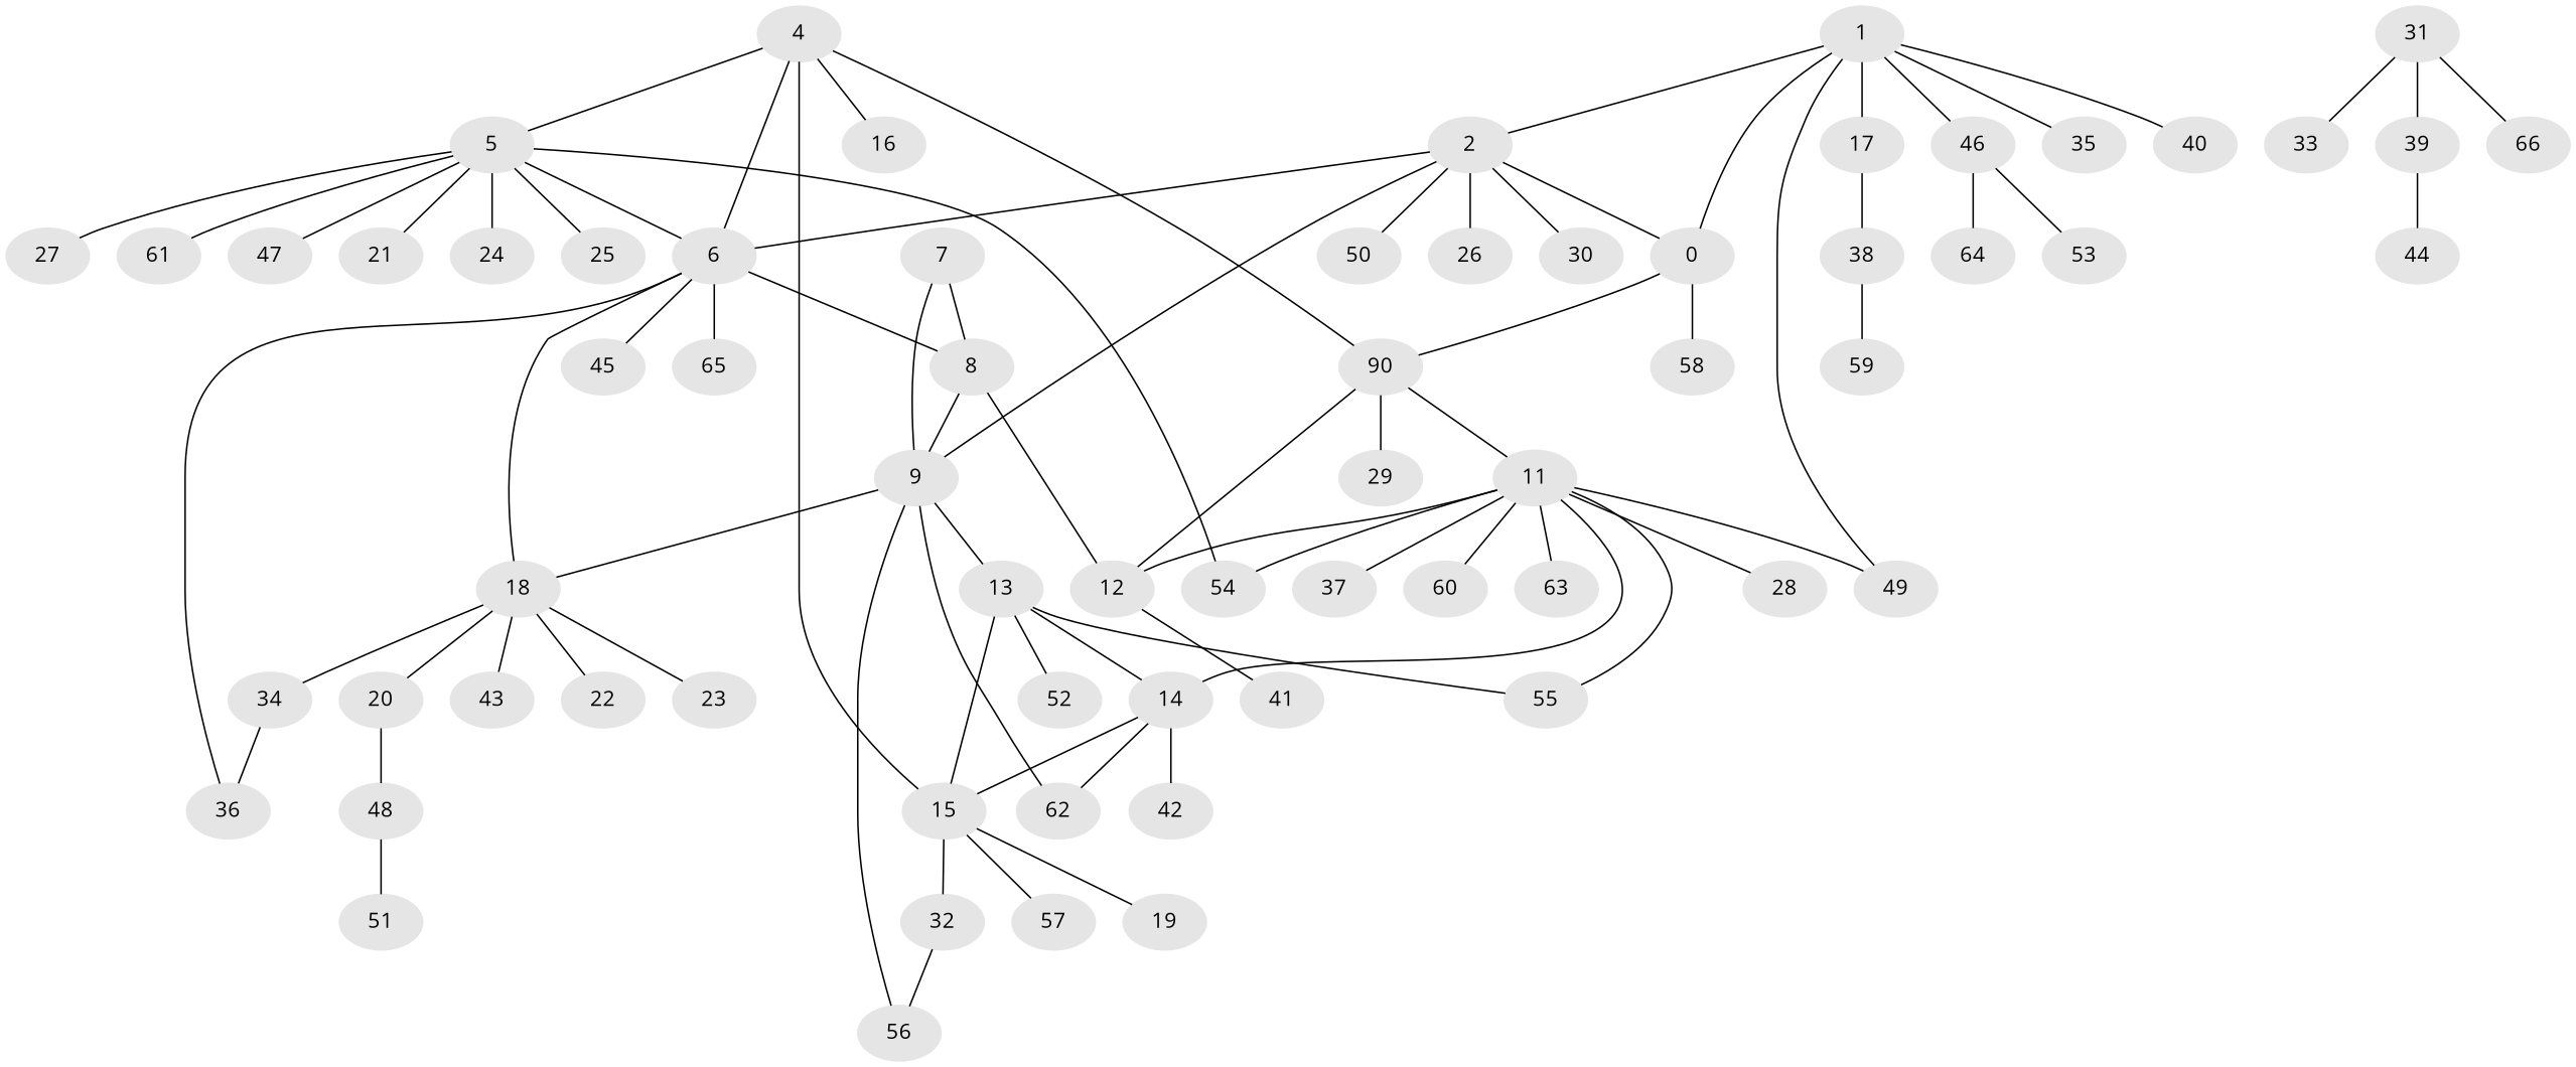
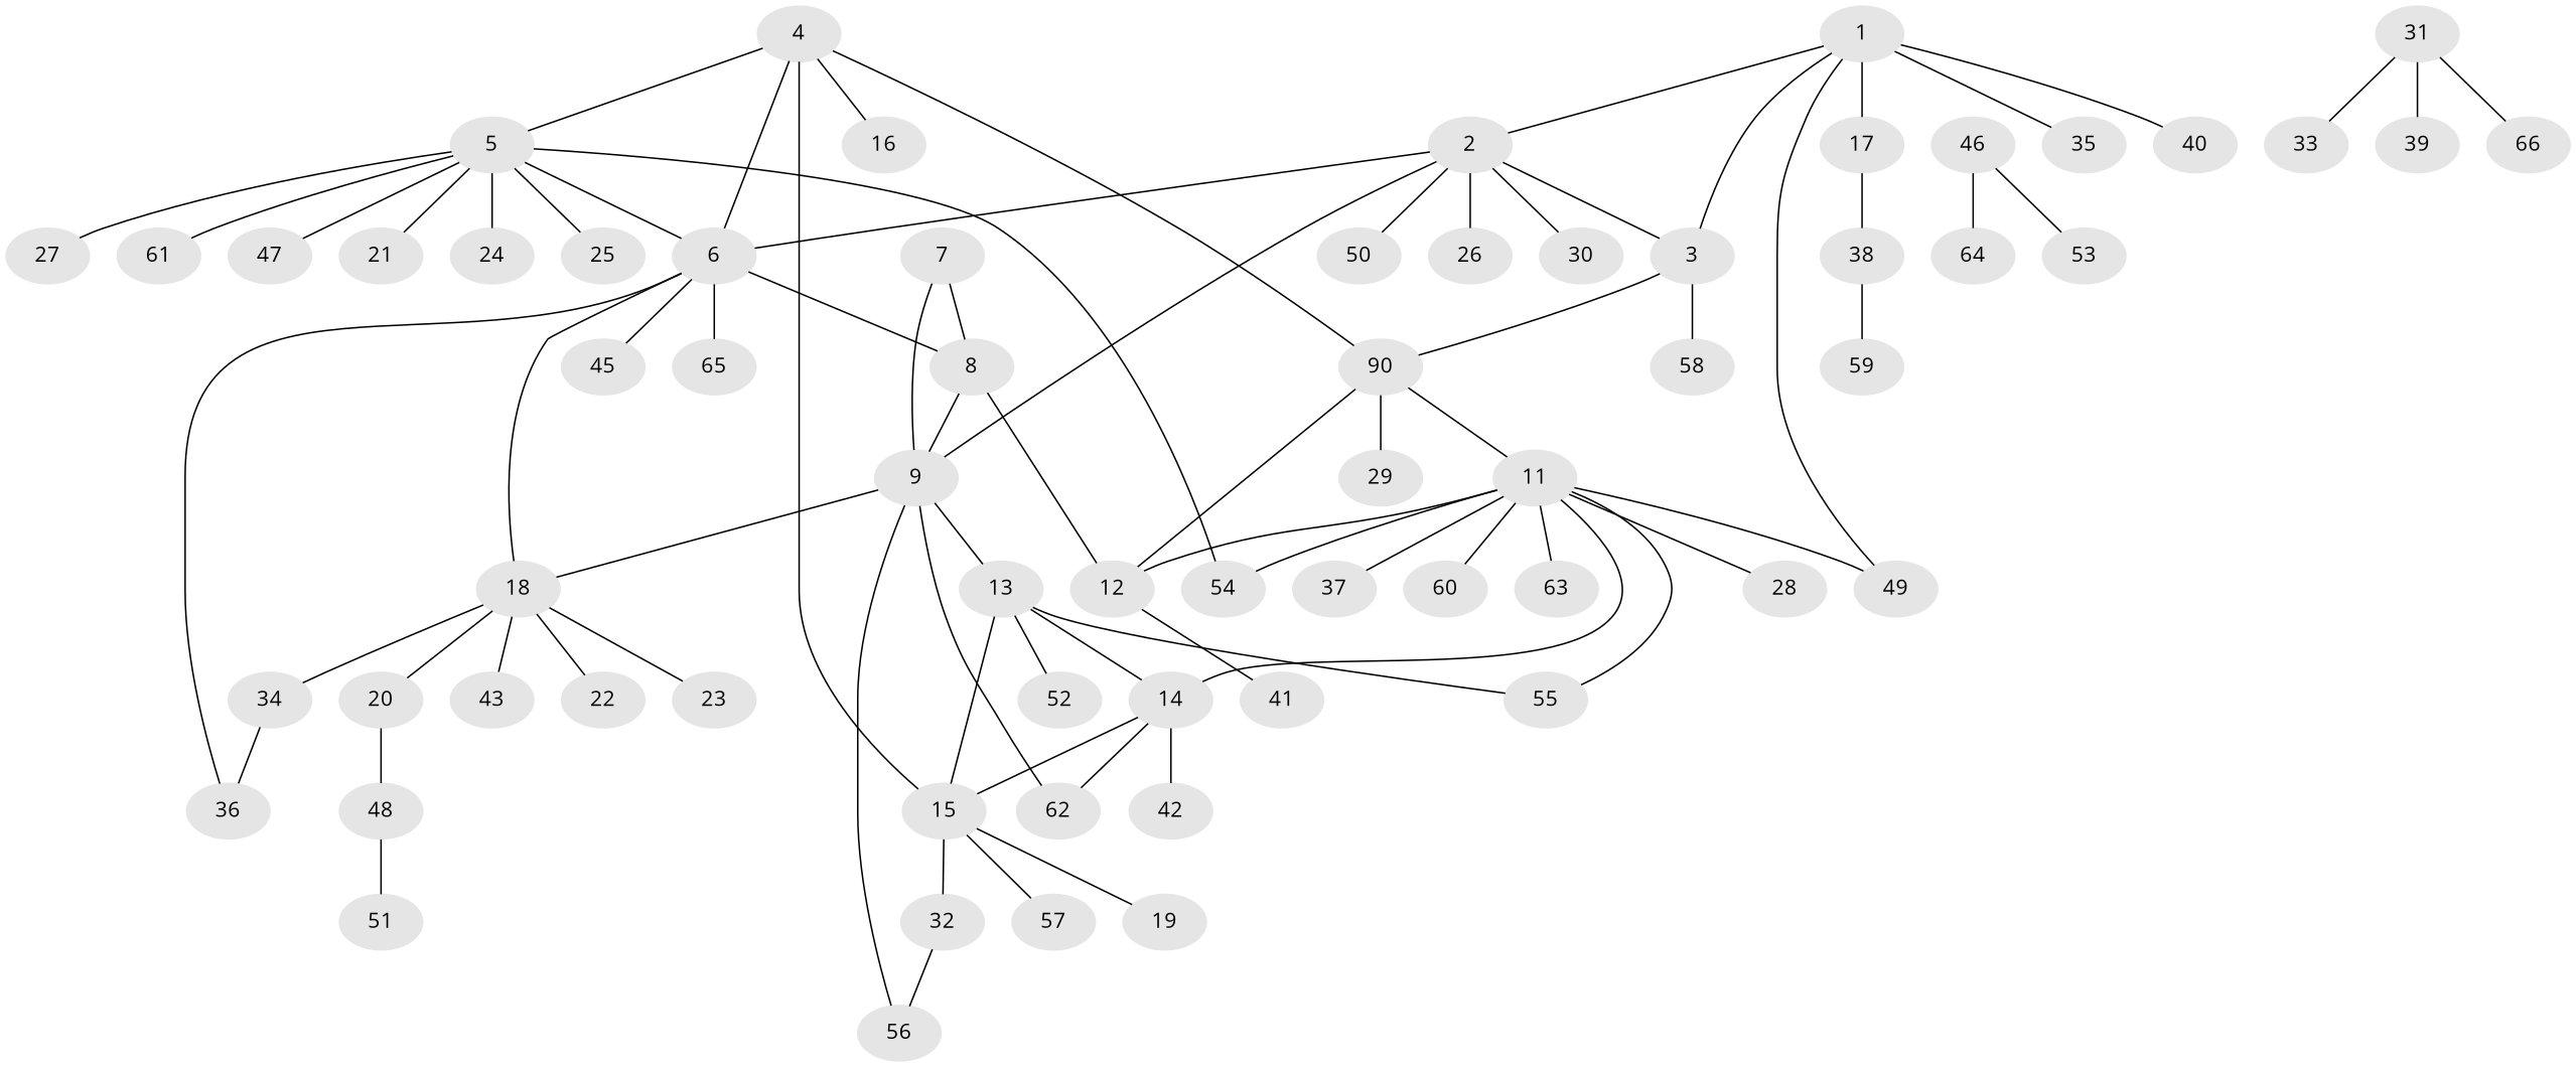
  graph {
    fontname="Open Sans"
    node [color=gray90 fontname="Open Sans" style=filled]
    edge [fontname="Open Sans"]
    1
    2
-   3 [label=0]
+   3
    17
    35
    40
    46
    49
    6
    9
    26
    30
    50
    n14 [label=90]
    58
    14
    15
    62
    42
    38
    53
    64
    8
    18
    36
    45
    65
    13
    56
    12
    11
    29
    4
    5
    16
    21
    24
    25
    27
    47
    54
    61
    19
    32
    57
    20
    22
    23
    34
    43
    7
    41
    31
    33
    39
    66
    55
    52
    28
    37
    60
    63
    59
    48
    51
-   44
    1 -- 2
    1 -- 3
    1 -- 17
    1 -- 35
    1 -- 40
-   1 -- 46
    1 -- 49
    2 -- 3
    2 -- 6
    2 -- 9
    2 -- 26
    2 -- 30
    2 -- 50
    3 -- n14
    3 -- 58
    17 -- 38
    46 -- 53
    46 -- 64
    6 -- 8
    6 -- 18
    6 -- 36
    6 -- 45
    6 -- 65
    9 -- 62
    9 -- 18
    9 -- 13
    9 -- 56
    n14 -- 12
    n14 -- 11
    n14 -- 29
    14 -- 15
    14 -- 62
    14 -- 42
    15 -- 19
    15 -- 32
    15 -- 57
    38 -- 59
    8 -- 9
    8 -- 12
    18 -- 20
    18 -- 22
    18 -- 23
    18 -- 34
    18 -- 43
    13 -- 14
    13 -- 15
    13 -- 55
    13 -- 52
    12 -- 41
    11 -- 49
    11 -- 14
    11 -- 12
    11 -- 54
    11 -- 55
    11 -- 28
    11 -- 37
    11 -- 60
    11 -- 63
    4 -- 6
    4 -- n14
    4 -- 15
    4 -- 5
    4 -- 16
    5 -- 6
    5 -- 21
    5 -- 24
    5 -- 25
    5 -- 27
    5 -- 47
    5 -- 54
    5 -- 61
    32 -- 56
    20 -- 48
    34 -- 36
    7 -- 9
    7 -- 8
    31 -- 33
    31 -- 39
    31 -- 66
-   39 -- 44
    48 -- 51
  }
